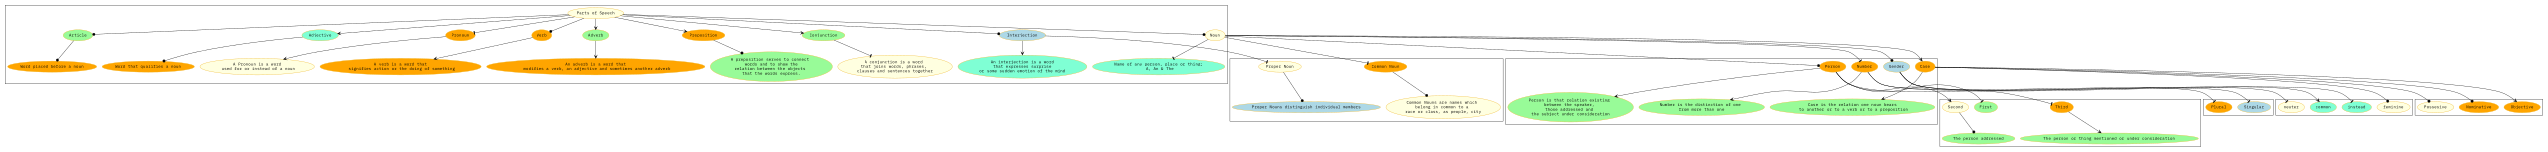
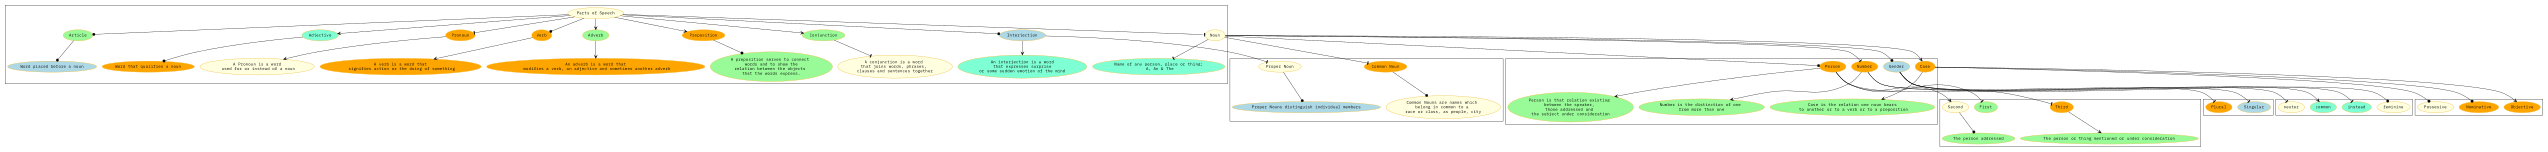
  digraph {
    compound=true
    fontname="IBM Plex Mono"
    node [color=goldenrod2 fillcolor=orange fontname="IBM Plex Mono" style=filled]
    edge [arrowhead=vee fontname="IBM Plex Mono"]
    "Parts of Speech" [fillcolor=lightyellow]
    Article [fillcolor=palegreen]
    Noun [fillcolor=lightyellow]
    Adjective [fillcolor=aquamarine]
    Pronoun
    Verb
    Adverb [fillcolor=palegreen]
    Preposition
    Conjunction [fillcolor=palegreen]
    Interjection [fillcolor=lightblue]
-   "Word placed before a noun"
+   "Word placed before a noun" [fillcolor=lightblue]
    "Name of any person, place or thing;\n A, An & The" [fillcolor=aquamarine]
    "Word that qualifies a noun"
    "A Pronoun is a word\n used for or instead of a noun" [fillcolor=lightyellow]
    "A verb is a word that\n signifies action or the doing of something"
    "An adverb is a word that\n modifies a verb, an adjective and sometimes another adverb"
    "A preposition serves to connect \n words and to show the \nrelation between the objects \nthat the words express." [fillcolor=palegreen]
    "A conjunction is a word \nthat joins words, phrases, \nclauses and sentences together" [fillcolor=lightyellow]
    "An interjection is a word\n that expresses surprise \nor some sudden emotion of the mind" [fillcolor=aquamarine]
    "Proper Noun" [fillcolor=lightyellow]
    "Common Noun"
    "Proper Nouns distinguish individual members" [fillcolor=lightblue]
    "Common Nouns are names which \nbelong in common to a \nrace or class, as people, city" [fillcolor=lightyellow]
    Person
    Number
    Gender [fillcolor=lightblue]
    Case
    "Person is that relation existing \nbetween the speaker, \nthose addressed and \nthe subject under consideration" [fillcolor=palegreen]
    "Number is the distinction of one \nfrom more than one" [fillcolor=palegreen]
    "Case is the relation one noun bears\n to another or to a verb or to a preposition" [fillcolor=palegreen]
    First [fillcolor=palegreen]
    Second [fillcolor=lightyellow]
    Third
    "The person addressed" [fillcolor=palegreen]
    "The person or thing mentioned or under consideration" [fillcolor=palegreen]
    Nominative
    Possesive [fillcolor=lightyellow]
    Objective
    Singular [fillcolor=lightblue]
    Plural
    n41 [fillcolor=aquamarine label=instead]
    feminine [fillcolor=lightyellow]
    neuter [fillcolor=lightyellow]
    common [fillcolor=aquamarine]
    subgraph cluster_1 {
      "Parts of Speech"
      Article
      Noun
      Adjective
      Pronoun
      Verb
      Adverb
      Preposition
      Conjunction
      Interjection
      "Word placed before a noun"
      "Name of any person, place or thing;\n A, An & The"
      "Word that qualifies a noun"
      "A Pronoun is a word\n used for or instead of a noun"
      "A verb is a word that\n signifies action or the doing of something"
      "An adverb is a word that\n modifies a verb, an adjective and sometimes another adverb"
      "A preposition serves to connect \n words and to show the \nrelation between the objects \nthat the words express."
      "A conjunction is a word \nthat joins words, phrases, \nclauses and sentences together"
      "An interjection is a word\n that expresses surprise \nor some sudden emotion of the mind"
    }
    subgraph cluster_2 {
      "Proper Noun"
      "Common Noun"
      "Proper Nouns distinguish individual members"
      "Common Nouns are names which \nbelong in common to a \nrace or class, as people, city"
    }
    subgraph cluster_3 {
      Person
      Number
      Gender
      Case
      "Person is that relation existing \nbetween the speaker, \nthose addressed and \nthe subject under consideration"
      "Number is the distinction of one \nfrom more than one"
      "Case is the relation one noun bears\n to another or to a verb or to a preposition"
    }
    subgraph cluster_4 {
      First
      Second
      Third
      "The person addressed"
      "The person or thing mentioned or under consideration"
    }
    subgraph cluster_5 {
      Nominative
      Possesive
      Objective
    }
    subgraph cluster_6 {
      Singular
      Plural
    }
    subgraph cluster_7 {
      n41
      feminine
      neuter
      common
    }
    "Parts of Speech" -> Article [arrowhead=dot]
-   "Parts of Speech" -> Noun [arrowhead=dot]
+   "Parts of Speech" -> Noun [arrowhead=tee]
    "Parts of Speech" -> Adjective
    "Parts of Speech" -> Pronoun [arrowhead=tee]
    "Parts of Speech" -> Verb [arrowhead=dot]
    "Parts of Speech" -> Adverb
    "Parts of Speech" -> Preposition
    "Parts of Speech" -> Conjunction
    "Parts of Speech" -> Interjection [arrowhead=dot]
    Article -> "Word placed before a noun" [arrowhead=dot]
    Noun -> "Name of any person, place or thing;\n A, An & The" [arrowhead=tee]
    Noun -> "Common Noun" [arrowhead=tee]
    Noun -> Person [arrowhead=dot]
    Noun -> Number [arrowhead=tee]
    Noun -> Gender [arrowhead=dot]
    Noun -> Case
    Adjective -> "Word that qualifies a noun" [arrowhead=dot]
    Pronoun -> "A Pronoun is a word\n used for or instead of a noun"
    Verb -> "A verb is a word that\n signifies action or the doing of something"
    Adverb -> "An adverb is a word that\n modifies a verb, an adjective and sometimes another adverb"
    Preposition -> "A preposition serves to connect \n words and to show the \nrelation between the objects \nthat the words express." [arrowhead=dot]
    Conjunction -> "A conjunction is a word \nthat joins words, phrases, \nclauses and sentences together" [arrowhead=tee]
    Interjection -> "An interjection is a word\n that expresses surprise \nor some sudden emotion of the mind"
    Interjection -> "Proper Noun" [arrowhead=tee]
    "Proper Noun" -> "Proper Nouns distinguish individual members" [arrowhead=dot]
    "Common Noun" -> "Common Nouns are names which \nbelong in common to a \nrace or class, as people, city" [arrowhead=dot]
    Person -> "Person is that relation existing \nbetween the speaker, \nthose addressed and \nthe subject under consideration"
    Person -> First [arrowhead=tee]
    Person -> Second
    Person -> Third [arrowhead=tee]
    Number -> "Number is the distinction of one \nfrom more than one"
    Number -> Singular [arrowhead=tee]
    Number -> Plural [arrowhead=tee]
    Gender -> n41 [arrowhead=tee]
-   Case -> feminine [arrowhead=dot]
+   Gender -> feminine [arrowhead=dot]
    Gender -> neuter [arrowhead=tee]
    Gender -> common
    Case -> "Case is the relation one noun bears\n to another or to a verb or to a preposition"
    Case -> Nominative [arrowhead=dot]
    Case -> Possesive [arrowhead=dot]
    Case -> Objective
    Second -> "The person addressed" [arrowhead=dot]
    Third -> "The person or thing mentioned or under consideration"
  }
